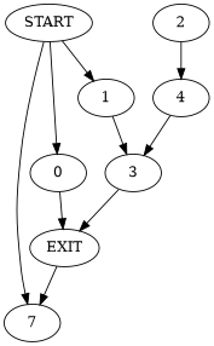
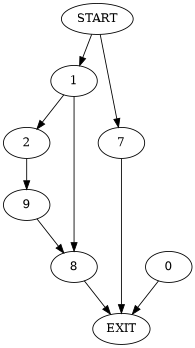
  digraph {
    n1 [label=START]
    1
    n3 [label=0]
    7
    2
-   3
+   3 [label=8]
    n7 [label=EXIT]
-   4
+   4 [label=9]
    n1 -> 1
-   n1 -> n3
    n1 -> 7
+   1 -> 2
    1 -> 3
    n3 -> n7
-   n7 -> 7
+   7 -> n7
    2 -> 4
    3 -> n7
    4 -> 3
  }
